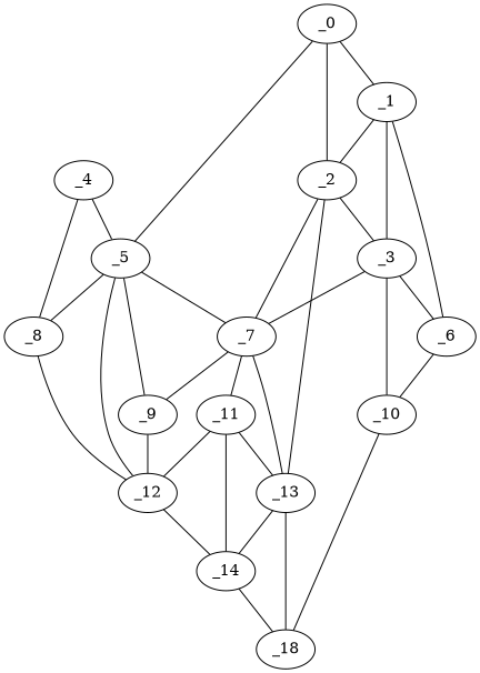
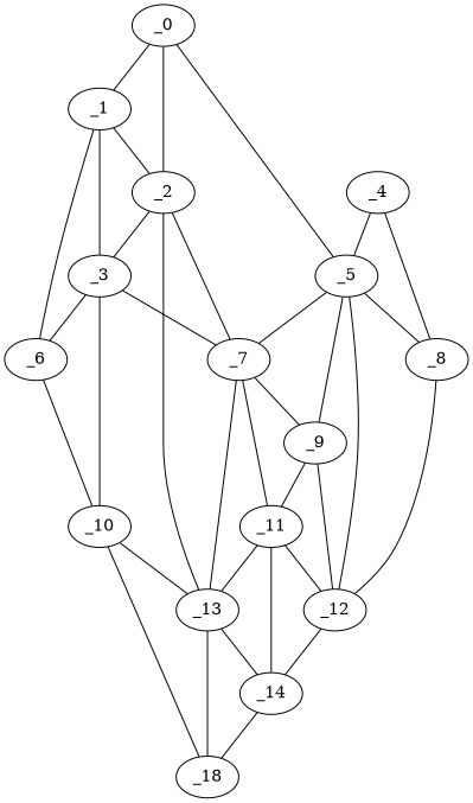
  graph {
    node [x=42 y=9]
    edge [valence=2]
    _0 [x=13 y=19]
    _1 [x=25]
    _2 [x=29 y=10]
    _5 [x=39 y=78]
    _3 [x=35]
    _6 [y=5]
    _7 [y=60]
    _13 [x=65 y=16]
    _4 [x=37 y=88]
    _8 [x=44 y=93]
    _9 [x=47 y=72]
    _12 [x=57 y=86]
    _11 [x=53 y=66]
    _10 [x=51 y=5]
    _14 [x=115 y=27]
    n16 [label=_18 x=117 y=17]
    _0 -- _1 [valence=1]
    _0 -- _2
    _0 -- _5
    _1 -- _2 [valence=1]
    _1 -- _3
    _1 -- _6 [valence=1]
    _2 -- _3
    _2 -- _7 [valence=1]
    _2 -- _13
    _5 -- _7
    _5 -- _8
    _5 -- _9
    _5 -- _12
    _3 -- _6 [valence=1]
    _3 -- _7 [valence=1]
    _3 -- _10
    _6 -- _10 [valence=1]
    _7 -- _13
    _7 -- _9
    _7 -- _11 [valence=1]
    _13 -- _14
    _13 -- n16
    _4 -- _5
    _4 -- _8 [valence=1]
    _8 -- _12 [valence=1]
    _9 -- _12
+   _9 -- _11
    _12 -- _14 [valence=1]
    _11 -- _13 [valence=1]
    _11 -- _12 [valence=1]
    _11 -- _14
+   _10 -- _13 [valence=1]
    _10 -- n16 [valence=1]
    _14 -- n16 [valence=1]
  }
